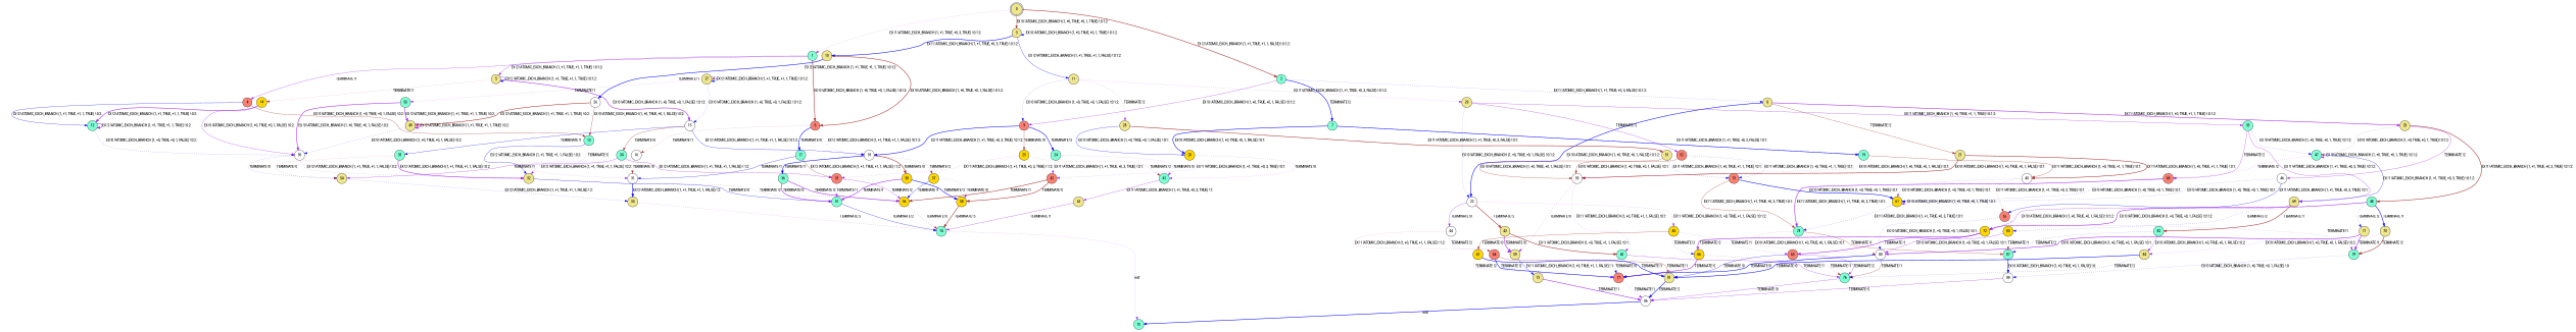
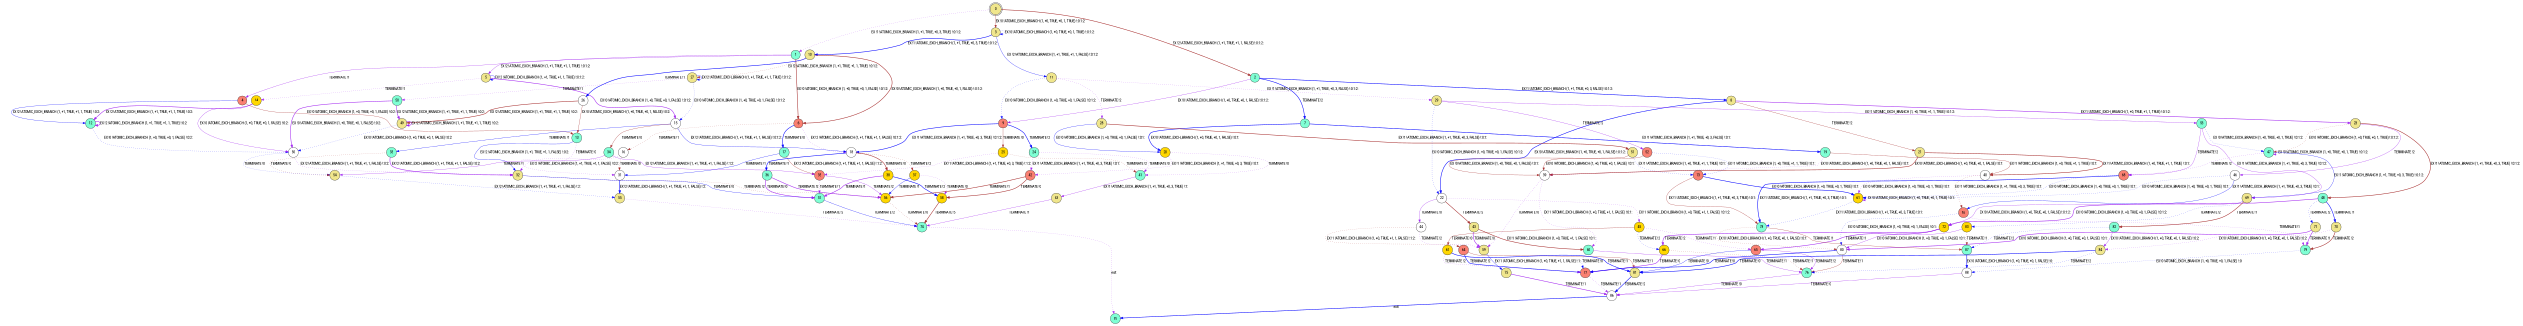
  digraph {
    fontname="Roboto Condensed"
    node [fillcolor=khaki fontname="Roboto Condensed" shape=circle style=filled]
    edge [color=purple fontname="Roboto Condensed" style=dotted]
    0 [peripheries=2]
    1 [fillcolor=aquamarine]
    2 [fillcolor=aquamarine]
    3
    4 [fillcolor=salmon]
    5
    6 [fillcolor=salmon]
    7 [fillcolor=aquamarine]
    8
    9 [fillcolor=salmon]
    10
    11
    12 [fillcolor=aquamarine]
    13 [fillcolor=aquamarine]
    14 [fillcolor=gold]
    15 [fillcolor=white]
    16 [fillcolor=white]
    17 [fillcolor=aquamarine]
    18 [fillcolor=white]
    19 [fillcolor=aquamarine]
    20 [fillcolor=gold]
    21
    22 [fillcolor=white]
    23
    24 [fillcolor=aquamarine]
    25 [fillcolor=gold]
    26 [fillcolor=white]
    27
    28
    29
    30 [fillcolor=white]
    31 [fillcolor=white]
    32
    33 [fillcolor=aquamarine]
    34 [fillcolor=aquamarine]
    35 [fillcolor=salmon]
    36 [fillcolor=aquamarine]
    37 [fillcolor=gold]
    38 [fillcolor=gold]
    39 [fillcolor=white]
    40 [fillcolor=white]
    41 [fillcolor=aquamarine]
    42 [fillcolor=salmon]
    43
    44 [fillcolor=white]
    45 [fillcolor=gold]
    46 [fillcolor=white]
    47 [fillcolor=aquamarine]
    48 [fillcolor=aquamarine]
    49
    50 [fillcolor=aquamarine]
    51
    52 [fillcolor=salmon]
    53 [fillcolor=aquamarine]
    54
    55
    56 [fillcolor=gold]
    57 [fillcolor=aquamarine]
    58 [fillcolor=gold]
    59
    60 [fillcolor=aquamarine]
    61 [fillcolor=gold]
    62 [fillcolor=salmon]
    63
    64 [fillcolor=salmon]
    65 [fillcolor=salmon]
    66 [fillcolor=gold]
    67 [fillcolor=gold]
    68 [fillcolor=salmon]
    69
    70
    71
    72 [fillcolor=gold]
    73 [fillcolor=salmon]
    74 [fillcolor=aquamarine]
    75
    76 [fillcolor=aquamarine]
    77 [fillcolor=salmon]
    78 [fillcolor=aquamarine]
    79 [fillcolor=aquamarine]
    80 [fillcolor=white]
    81
    82 [fillcolor=aquamarine]
    83 [fillcolor=gold]
    84
    85 [fillcolor=aquamarine]
    86 [fillcolor=white]
    87 [fillcolor=aquamarine]
    88 [fillcolor=white]
    0 -> 1 [label="EX !1 !ATOMIC_EXCH_BRANCH (1, +1, TRUE, +0, 3, TRUE) !:0:1:2:"]
    0 -> 2 [color=brown label="EX !2 !ATOMIC_EXCH_BRANCH (1, +1, TRUE, +1, 1, FALSE) !:0:1:2:" style=bold]
    0 -> 3 [color=brown label="EX !0 !ATOMIC_EXCH_BRANCH (1, +0, TRUE, +0, 1, TRUE) !:0:1:2:" style=solid]
    1 -> 4 [label="TERMINATE !1" style=solid]
    1 -> 5 [label="EX !2 !ATOMIC_EXCH_BRANCH (1, +1, TRUE, +1, 1, TRUE) !:0:1:2:" style=solid]
    1 -> 6 [color=brown label="EX !0 !ATOMIC_EXCH_BRANCH (1, +0, TRUE, +0, 1, FALSE) !:0:1:2:" style=bold]
    2 -> 7 [color=blue label="TERMINATE !2" style=bold]
-   2 -> 8 [color=blue label="EX !1 !ATOMIC_EXCH_BRANCH (1, +1, TRUE, +0, 3, FALSE) !:0:1:2:"]
+   2 -> 8 [color=blue label="EX !1 !ATOMIC_EXCH_BRANCH (1, +1, TRUE, +0, 3, FALSE) !:0:1:2:" style=bold]
    2 -> 9 [label="EX !0 !ATOMIC_EXCH_BRANCH (1, +0, TRUE, +0, 1, FALSE) !:0:1:2:" style=solid]
    3 -> 3 [color=blue label="EX !0 !ATOMIC_EXCH_BRANCH (1, +0, TRUE, +0, 1, TRUE) !:0:1:2:"]
    3 -> 10 [color=blue label="EX !1 !ATOMIC_EXCH_BRANCH (1, +1, TRUE, +0, 3, TRUE) !:0:1:2:" style=bold]
    3 -> 11 [color=blue label="EX !2 !ATOMIC_EXCH_BRANCH (1, +1, TRUE, +1, 1, FALSE) !:0:1:2:" style=solid]
    4 -> 12 [color=blue label="EX !2 !ATOMIC_EXCH_BRANCH (1, +1, TRUE, +1, 1, TRUE) !:0:2:" style=solid]
    4 -> 13 [color=brown label="EX !0 !ATOMIC_EXCH_BRANCH (1, +0, TRUE, +0, 1, FALSE) !:0:2:" style=solid]
    5 -> 5 [color=blue label="EX !2 !ATOMIC_EXCH_BRANCH (1, +1, TRUE, +1, 1, TRUE) !:0:1:2:" style=solid]
-   5 -> 14 [color=brown label="TERMINATE !1"]
+   5 -> 14 [label="TERMINATE !1"]
    5 -> 15 [label="EX !0 !ATOMIC_EXCH_BRANCH (1, +0, TRUE, +0, 1, FALSE) !:0:1:2:" style=bold]
    6 -> 16 [color=brown label="TERMINATE !1"]
    6 -> 17 [color=blue label="TERMINATE !0" style=bold]
    6 -> 18 [label="EX !2 !ATOMIC_EXCH_BRANCH (1, +1, TRUE, +1, 1, FALSE) !:0:1:2:"]
    7 -> 19 [color=blue label="EX !1 !ATOMIC_EXCH_BRANCH (1, +1, TRUE, +0, 3, FALSE) !:0:1:" style=bold]
    7 -> 20 [color=blue label="EX !0 !ATOMIC_EXCH_BRANCH (1, +0, TRUE, +0, 1, FALSE) !:0:1:" style=bold]
    8 -> 21 [color=brown label="TERMINATE !2" style=solid]
    8 -> 22 [color=blue label="EX !0 !ATOMIC_EXCH_BRANCH (1, +0, TRUE, +0, 1, FALSE) !:0:1:2:" style=bold]
    8 -> 23 [label="EX !1 !ATOMIC_EXCH_BRANCH (1, +0, TRUE, +1, 1, TRUE) !:0:1:2:" style=bold]
    9 -> 18 [color=blue label="EX !1 !ATOMIC_EXCH_BRANCH (1, +1, TRUE, +0, 3, TRUE) !:0:1:2:" style=bold]
    9 -> 24 [color=blue label="TERMINATE !2" style=bold]
    9 -> 25 [color=brown label="TERMINATE !0" style=solid]
    10 -> 6 [color=brown label="EX !0 !ATOMIC_EXCH_BRANCH (1, +0, TRUE, +0, 1, FALSE) !:0:1:2:" style=bold]
    10 -> 26 [color=blue label="TERMINATE !1" style=bold]
    10 -> 27 [color=brown label="EX !2 !ATOMIC_EXCH_BRANCH (1, +1, TRUE, +1, 1, TRUE) !:0:1:2:"]
    11 -> 9 [color=blue label="EX !0 !ATOMIC_EXCH_BRANCH (1, +0, TRUE, +0, 1, FALSE) !:0:1:2:"]
    11 -> 28 [label="TERMINATE !2"]
    11 -> 29 [label="EX !1 !ATOMIC_EXCH_BRANCH (1, +1, TRUE, +0, 3, FALSE) !:0:1:2:"]
    12 -> 12 [label="EX !2 !ATOMIC_EXCH_BRANCH (1, +1, TRUE, +1, 1, TRUE) !:0:2:" style=bold]
    12 -> 30 [color=blue label="EX !0 !ATOMIC_EXCH_BRANCH (1, +0, TRUE, +0, 1, FALSE) !:0:2:"]
    13 -> 31 [label="TERMINATE !0"]
    13 -> 32 [color=blue label="EX !2 !ATOMIC_EXCH_BRANCH (1, +1, TRUE, +1, 1, FALSE) !:0:2:" style=solid]
    14 -> 12 [label="EX !2 !ATOMIC_EXCH_BRANCH (1, +1, TRUE, +1, 1, TRUE) !:0:2:" style=bold]
    14 -> 30 [label="EX !0 !ATOMIC_EXCH_BRANCH (1, +0, TRUE, +0, 1, FALSE) !:0:2:" style=solid]
    15 -> 18 [color=blue label="EX !2 !ATOMIC_EXCH_BRANCH (1, +1, TRUE, +1, 1, FALSE) !:0:1:2:" style=solid]
    15 -> 33 [color=blue label="TERMINATE !1" style=solid]
    15 -> 34 [color=brown label="TERMINATE !0" style=solid]
    16 -> 31 [color=brown label="TERMINATE !0"]
    16 -> 32 [label="EX !2 !ATOMIC_EXCH_BRANCH (1, +1, TRUE, +1, 1, FALSE) !:0:2:"]
    17 -> 31 [color=blue label="TERMINATE !1" style=solid]
    17 -> 35 [color=brown label="EX !2 !ATOMIC_EXCH_BRANCH (1, +1, TRUE, +1, 1, FALSE) !:1:2:" style=solid]
    18 -> 36 [color=blue label="TERMINATE !1" style=bold]
    18 -> 37 [color=brown label="TERMINATE !2"]
    18 -> 38 [color=brown label="TERMINATE !0" style=bold]
    19 -> 39 [label="EX !0 !ATOMIC_EXCH_BRANCH (1, +0, TRUE, +0, 1, FALSE) !:0:1:"]
    19 -> 40 [color=brown label="EX !1 !ATOMIC_EXCH_BRANCH (1, +0, TRUE, +1, 1, TRUE) !:0:1:" style=solid]
    20 -> 41 [label="TERMINATE !0"]
    20 -> 42 [label="EX !1 !ATOMIC_EXCH_BRANCH (1, +1, TRUE, +0, 3, TRUE) !:0:1:"]
    21 -> 39 [color=brown label="EX !0 !ATOMIC_EXCH_BRANCH (1, +0, TRUE, +0, 1, FALSE) !:0:1:" style=bold]
    21 -> 40 [color=brown label="EX !1 !ATOMIC_EXCH_BRANCH (1, +0, TRUE, +1, 1, TRUE) !:0:1:" style=bold]
    22 -> 43 [color=brown label="TERMINATE !2" style=bold]
    22 -> 44 [label="TERMINATE !0" style=solid]
    22 -> 45 [label="EX !1 !ATOMIC_EXCH_BRANCH (1, +0, TRUE, +1, 1, FALSE) !:0:1:2:"]
    23 -> 46 [label="TERMINATE !2" style=solid]
    23 -> 47 [color=brown label="EX !0 !ATOMIC_EXCH_BRANCH (1, +0, TRUE, +0, 1, TRUE) !:0:1:2:"]
    23 -> 48 [color=brown label="EX !1 !ATOMIC_EXCH_BRANCH (1, +1, TRUE, +0, 3, TRUE) !:0:1:2:" style=bold]
    24 -> 41 [label="TERMINATE !0"]
    24 -> 42 [label="EX !1 !ATOMIC_EXCH_BRANCH (1, +1, TRUE, +0, 3, TRUE) !:0:1:"]
    25 -> 35 [label="EX !1 !ATOMIC_EXCH_BRANCH (1, +1, TRUE, +0, 3, TRUE) !:1:2:"]
    25 -> 41 [color=brown label="TERMINATE !2"]
    26 -> 13 [color=brown label="EX !0 !ATOMIC_EXCH_BRANCH (1, +0, TRUE, +0, 1, FALSE) !:0:2:" style=solid]
    26 -> 49 [color=brown label="EX !2 !ATOMIC_EXCH_BRANCH (1, +1, TRUE, +1, 1, TRUE) !:0:2:" style=bold]
    27 -> 15 [color=blue label="EX !0 !ATOMIC_EXCH_BRANCH (1, +0, TRUE, +0, 1, FALSE) !:0:1:2:"]
    27 -> 27 [color=blue label="EX !2 !ATOMIC_EXCH_BRANCH (1, +1, TRUE, +1, 1, TRUE) !:0:1:2:" style=solid]
    27 -> 50 [label="TERMINATE !1"]
    28 -> 20 [color=blue label="EX !0 !ATOMIC_EXCH_BRANCH (1, +0, TRUE, +0, 1, FALSE) !:0:1:" style=solid]
    28 -> 51 [color=brown label="EX !1 !ATOMIC_EXCH_BRANCH (1, +1, TRUE, +0, 3, FALSE) !:0:1:" style=bold]
    29 -> 22 [color=blue label="EX !0 !ATOMIC_EXCH_BRANCH (1, +0, TRUE, +0, 1, FALSE) !:0:1:2:"]
    29 -> 52 [label="TERMINATE !2" style=solid]
    29 -> 53 [label="EX !1 !ATOMIC_EXCH_BRANCH (1, +0, TRUE, +1, 1, TRUE) !:0:1:2:" style=solid]
    30 -> 32 [label="EX !2 !ATOMIC_EXCH_BRANCH (1, +1, TRUE, +1, 1, FALSE) !:0:2:"]
    30 -> 54 [color=blue label="TERMINATE !0"]
    31 -> 55 [color=blue label="EX !2 !ATOMIC_EXCH_BRANCH (1, +1, TRUE, +1, 1, FALSE) !:2:" style=bold]
    32 -> 56 [color=brown label="TERMINATE !2"]
    32 -> 57 [color=blue label="TERMINATE !0" style=solid]
    33 -> 32 [label="EX !2 !ATOMIC_EXCH_BRANCH (1, +1, TRUE, +1, 1, FALSE) !:0:2:" style=bold]
    33 -> 54 [color=brown label="TERMINATE !0"]
    34 -> 35 [label="EX !2 !ATOMIC_EXCH_BRANCH (1, +1, TRUE, +1, 1, FALSE) !:1:2:" style=solid]
    34 -> 54 [label="TERMINATE !1" style=solid]
    35 -> 56 [label="TERMINATE !2" style=solid]
    35 -> 57 [label="TERMINATE !1"]
    36 -> 56 [label="TERMINATE !2" style=bold]
    36 -> 57 [label="TERMINATE !0" style=bold]
    37 -> 56 [color=blue label="TERMINATE !1" style=solid]
    37 -> 58 [label="TERMINATE !0"]
    38 -> 57 [label="TERMINATE !1" style=bold]
    38 -> 58 [color=blue label="TERMINATE !2" style=bold]
    39 -> 59 [label="TERMINATE !0"]
    39 -> 60 [label="EX !1 !ATOMIC_EXCH_BRANCH (1, +0, TRUE, +1, 1, FALSE) !:0:1:"]
    40 -> 61 [label="EX !0 !ATOMIC_EXCH_BRANCH (1, +0, TRUE, +0, 1, TRUE) !:0:1:"]
    40 -> 62 [color=brown label="EX !1 !ATOMIC_EXCH_BRANCH (1, +1, TRUE, +0, 3, TRUE) !:0:1:"]
    41 -> 63 [label="EX !1 !ATOMIC_EXCH_BRANCH (1, +1, TRUE, +0, 3, TRUE) !:1:" style=solid]
    42 -> 56 [color=brown label="TERMINATE !1" style=bold]
    42 -> 58 [color=brown label="TERMINATE !0" style=bold]
    43 -> 59 [label="TERMINATE !0" style=bold]
    43 -> 60 [color=brown label="EX !1 !ATOMIC_EXCH_BRANCH (1, +0, TRUE, +1, 1, FALSE) !:0:1:" style=bold]
    44 -> 59 [label="TERMINATE !2"]
    44 -> 64 [color=brown label="EX !1 !ATOMIC_EXCH_BRANCH (1, +0, TRUE, +1, 1, FALSE) !:1:2:"]
    45 -> 65 [label="TERMINATE !1"]
    45 -> 66 [color=blue label="TERMINATE !2"]
    45 -> 67 [color=brown label="TERMINATE !0" style=solid]
    46 -> 61 [color=blue label="EX !0 !ATOMIC_EXCH_BRANCH (1, +0, TRUE, +0, 1, TRUE) !:0:1:"]
    46 -> 62 [color=blue label="EX !1 !ATOMIC_EXCH_BRANCH (1, +1, TRUE, +0, 3, TRUE) !:0:1:" style=solid]
    47 -> 47 [label="EX !0 !ATOMIC_EXCH_BRANCH (1, +0, TRUE, +0, 1, TRUE) !:0:1:2:"]
    47 -> 68 [label="TERMINATE !2"]
    47 -> 69 [color=blue label="EX !1 !ATOMIC_EXCH_BRANCH (1, +1, TRUE, +0, 3, TRUE) !:0:1:2:" style=solid]
    48 -> 70 [color=blue label="TERMINATE !1" style=bold]
    48 -> 71 [color=blue label="TERMINATE !2"]
    48 -> 72 [label="EX !0 !ATOMIC_EXCH_BRANCH (1, +0, TRUE, +0, 1, FALSE) !:0:1:2:" style=bold]
    49 -> 30 [color=blue label="EX !0 !ATOMIC_EXCH_BRANCH (1, +0, TRUE, +0, 1, FALSE) !:0:2:"]
    49 -> 49 [label="EX !2 !ATOMIC_EXCH_BRANCH (1, +1, TRUE, +1, 1, TRUE) !:0:2:" style=bold]
    50 -> 30 [label="EX !0 !ATOMIC_EXCH_BRANCH (1, +0, TRUE, +0, 1, FALSE) !:0:2:" style=bold]
    50 -> 49 [label="EX !2 !ATOMIC_EXCH_BRANCH (1, +1, TRUE, +1, 1, TRUE) !:0:2:" style=bold]
    51 -> 39 [color=brown label="EX !0 !ATOMIC_EXCH_BRANCH (1, +0, TRUE, +0, 1, FALSE) !:0:1:" style=solid]
    51 -> 73 [color=blue label="EX !1 !ATOMIC_EXCH_BRANCH (1, +0, TRUE, +1, 1, TRUE) !:0:1:"]
    52 -> 39 [color=brown label="EX !0 !ATOMIC_EXCH_BRANCH (1, +0, TRUE, +0, 1, FALSE) !:0:1:" style=solid]
    52 -> 73 [color=blue label="EX !1 !ATOMIC_EXCH_BRANCH (1, +0, TRUE, +1, 1, TRUE) !:0:1:"]
    53 -> 47 [color=blue label="EX !0 !ATOMIC_EXCH_BRANCH (1, +0, TRUE, +0, 1, TRUE) !:0:1:2:"]
    53 -> 68 [label="TERMINATE !2" style=solid]
    53 -> 69 [label="EX !1 !ATOMIC_EXCH_BRANCH (1, +1, TRUE, +0, 3, TRUE) !:0:1:2:" style=solid]
    54 -> 55 [color=blue label="EX !2 !ATOMIC_EXCH_BRANCH (1, +1, TRUE, +1, 1, FALSE) !:2:"]
    55 -> 74 [label="TERMINATE !2"]
    56 -> 74 [color=brown label="TERMINATE !0"]
    57 -> 74 [color=blue label="TERMINATE !2" style=solid]
    58 -> 74 [color=brown label="TERMINATE !5" style=bold]
    59 -> 75 [color=blue label="EX !1 !ATOMIC_EXCH_BRANCH (1, +0, TRUE, +1, 1, FALSE) !:1:" style=solid]
    60 -> 76 [label="TERMINATE !1" style=solid]
    60 -> 77 [color=blue label="TERMINATE !0"]
    61 -> 61 [label="EX !0 !ATOMIC_EXCH_BRANCH (1, +0, TRUE, +0, 1, TRUE) !:0:1:"]
    61 -> 78 [color=blue label="EX !1 !ATOMIC_EXCH_BRANCH (1, +1, TRUE, +0, 3, TRUE) !:0:1:"]
    62 -> 79 [label="TERMINATE !1"]
    62 -> 80 [color=blue label="EX !0 !ATOMIC_EXCH_BRANCH (1, +0, TRUE, +0, 1, FALSE) !:0:1:"]
    63 -> 74 [label="TERMINATE !1" style=solid]
    64 -> 77 [color=blue label="TERMINATE !2" style=bold]
    64 -> 81 [color=brown label="TERMINATE !1" style=solid]
    65 -> 76 [label="TERMINATE !2" style=solid]
    65 -> 81 [color=blue label="TERMINATE !0" style=solid]
    66 -> 76 [color=brown label="TERMINATE !1"]
    66 -> 77 [label="TERMINATE !0" style=bold]
    67 -> 77 [label="TERMINATE !2"]
    67 -> 81 [color=blue label="TERMINATE !1" style=bold]
    68 -> 61 [color=blue label="EX !0 !ATOMIC_EXCH_BRANCH (1, +0, TRUE, +0, 1, TRUE) !:0:1:"]
-   68 -> 78 [label="EX !1 !ATOMIC_EXCH_BRANCH (1, +1, TRUE, +0, 3, TRUE) !:0:1:" style=bold]
+   68 -> 78 [color=blue label="EX !1 !ATOMIC_EXCH_BRANCH (1, +1, TRUE, +0, 3, TRUE) !:0:1:" style=bold]
    69 -> 72 [label="EX !0 !ATOMIC_EXCH_BRANCH (1, +0, TRUE, +0, 1, FALSE) !:0:1:2:" style=solid]
    69 -> 82 [color=brown label="TERMINATE !1" style=bold]
    69 -> 83 [color=blue label="TERMINATE !2"]
    70 -> 79 [color=brown label="TERMINATE !2" style=bold]
    70 -> 84 [label="EX !0 !ATOMIC_EXCH_BRANCH (1, +0, TRUE, +0, 1, FALSE) !:0:2:"]
    71 -> 79 [label="TERMINATE !1" style=bold]
    71 -> 80 [label="EX !0 !ATOMIC_EXCH_BRANCH (1, +0, TRUE, +0, 1, FALSE) !:0:1:" style=bold]
    72 -> 65 [label="TERMINATE !1" style=bold]
    72 -> 66 [label="TERMINATE !2" style=bold]
    73 -> 61 [color=blue label="EX !0 !ATOMIC_EXCH_BRANCH (1, +0, TRUE, +0, 1, TRUE) !:0:1:" style=bold]
    73 -> 78 [color=brown label="EX !1 !ATOMIC_EXCH_BRANCH (1, +1, TRUE, +0, 3, TRUE) !:0:1:" style=solid]
    74 -> 85 [label=exit]
    75 -> 86 [label="TERMINATE !1" style=bold]
    76 -> 86 [label="TERMINATE !0" style=solid]
    77 -> 86 [label="TERMINATE !1"]
    78 -> 80 [color=brown label="EX !0 !ATOMIC_EXCH_BRANCH (1, +0, TRUE, +0, 1, FALSE) !:0:1:"]
    78 -> 87 [color=brown label="TERMINATE !1" style=solid]
    79 -> 88 [color=blue label="EX !0 !ATOMIC_EXCH_BRANCH (1, +0, TRUE, +0, 1, FALSE) !:0:"]
    80 -> 76 [color=brown label="TERMINATE !1" style=solid]
    80 -> 77 [color=blue label="TERMINATE !0" style=bold]
    81 -> 86 [color=blue label="TERMINATE !2" style=bold]
    82 -> 84 [label="EX !0 !ATOMIC_EXCH_BRANCH (1, +0, TRUE, +0, 1, FALSE) !:0:2:" style=solid]
    82 -> 87 [color=blue label="TERMINATE !2"]
    83 -> 80 [label="EX !0 !ATOMIC_EXCH_BRANCH (1, +0, TRUE, +0, 1, FALSE) !:0:1:" style=solid]
    83 -> 87 [color=brown label="TERMINATE !1"]
    84 -> 76 [color=blue label="TERMINATE !2"]
    84 -> 81 [color=blue label="TERMINATE !0" style=bold]
    86 -> 85 [color=blue label=exit style=bold]
    87 -> 88 [color=blue label="EX !0 !ATOMIC_EXCH_BRANCH (1, +0, TRUE, +0, 1, FALSE) !:0:" style=bold]
    88 -> 86 [label="TERMINATE !0" style=solid]
  }
